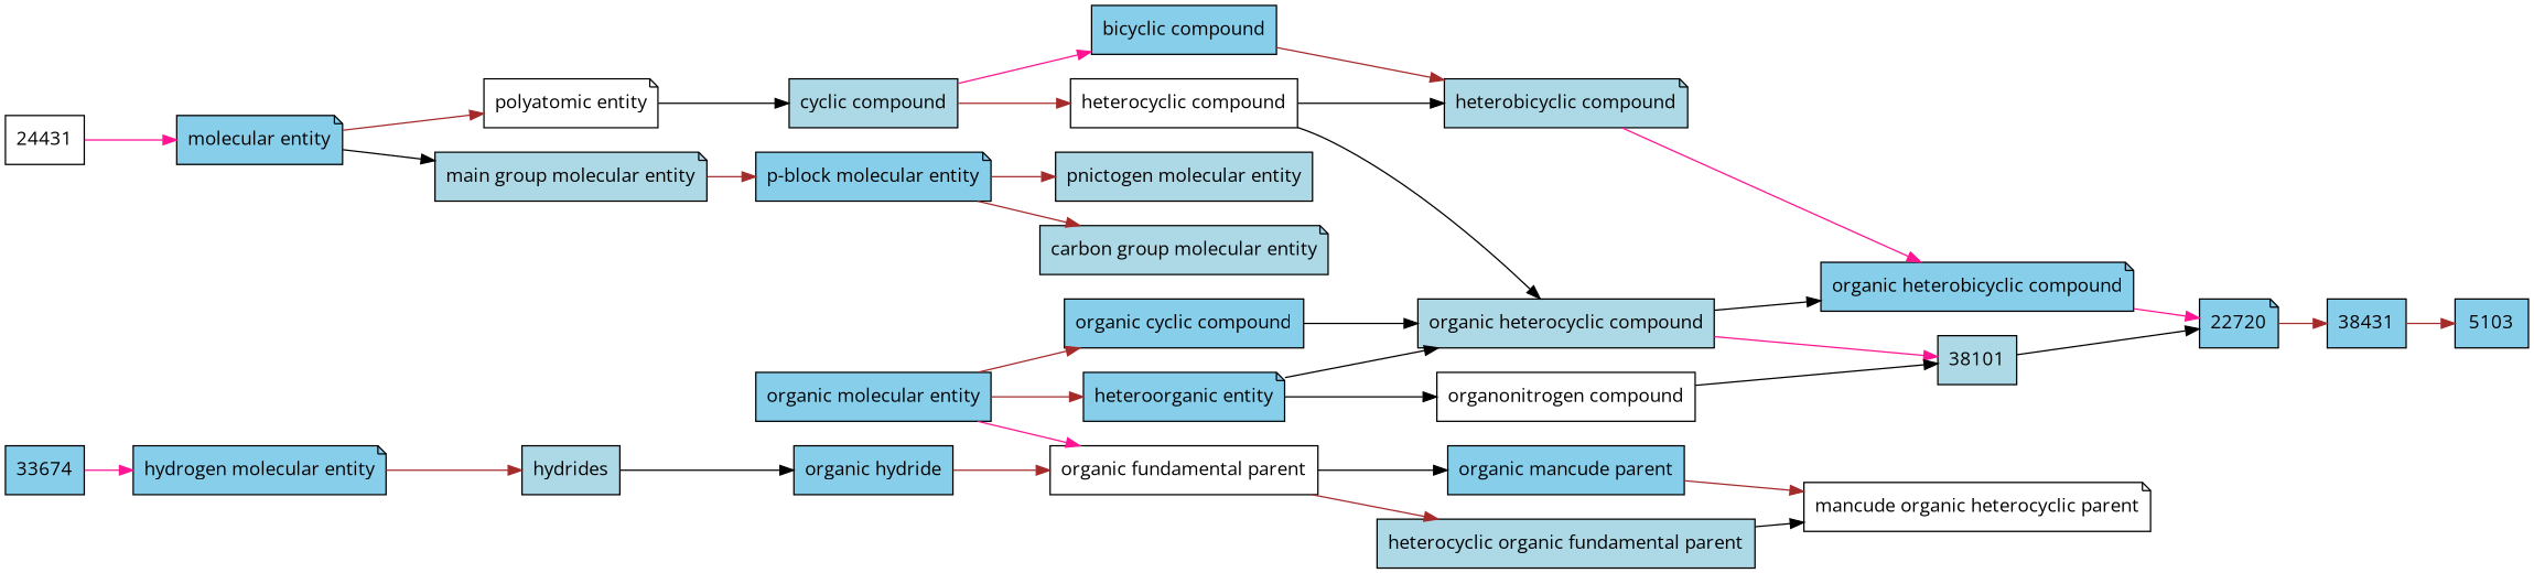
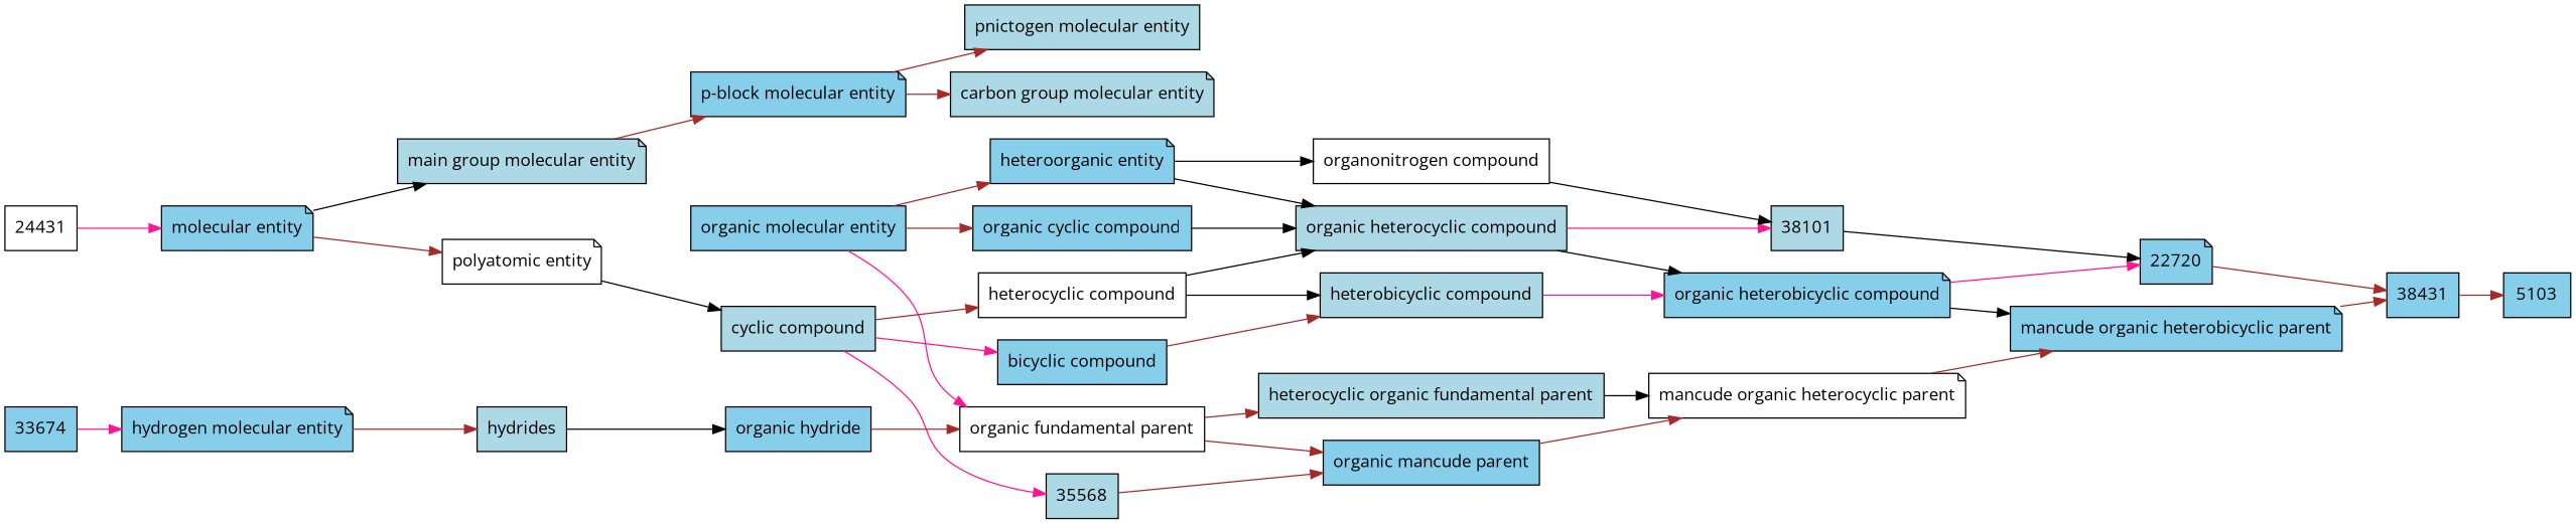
  digraph {
    fontname="Open Sans"
    rankdir=LR
    node [fillcolor=skyblue fontname="Open Sans" shape=box style=filled]
    edge [color=brown fontname="Open Sans"]
    n1 [label=5103]
    n2 [label=38431]
    n3 [label=22720 shape=note]
+   n4 [label="mancude organic heterobicyclic parent" shape=note]
    n5 [fillcolor=lightblue label=38101]
    n6 [label="organic heterobicyclic compound" shape=note]
    n7 [fillcolor=white label="mancude organic heterocyclic parent" shape=note]
    n8 [fillcolor=lightblue label="organic heterocyclic compound"]
    n9 [fillcolor=white label="organonitrogen compound"]
-   n10 [fillcolor=lightblue label="heterobicyclic compound" shape=note]
+   n10 [fillcolor=lightblue label="heterobicyclic compound"]
    n11 [label="organic mancude parent"]
    n12 [fillcolor=lightblue label="heterocyclic organic fundamental parent"]
    n13 [label="heteroorganic entity" shape=note]
    n14 [label="organic cyclic compound"]
    n15 [fillcolor=white label="heterocyclic compound"]
    n16 [label="bicyclic compound"]
+   n17 [fillcolor=lightblue label=35568]
    n18 [fillcolor=white label="organic fundamental parent"]
    n19 [label="organic molecular entity"]
    n20 [fillcolor=lightblue label="cyclic compound"]
    n21 [fillcolor=lightblue label="pnictogen molecular entity"]
    n22 [label="organic hydride"]
    n23 [fillcolor=lightblue label="carbon group molecular entity" shape=note]
    n24 [fillcolor=white label="polyatomic entity" shape=note]
    n25 [label="p-block molecular entity" shape=note]
    n26 [fillcolor=lightblue label=hydrides]
    n27 [label="molecular entity" shape=note]
    n28 [fillcolor=lightblue label="main group molecular entity" shape=note]
    n29 [label=33674]
    n30 [label="hydrogen molecular entity" shape=note]
    n31 [fillcolor=white label=24431]
    n2 -> n1
    n3 -> n2
+   n4 -> n2
    n5 -> n3 [color=black]
    n6 -> n3 [color=deeppink]
+   n6 -> n4 [color=black]
+   n7 -> n4
    n8 -> n5 [color=deeppink]
    n8 -> n6 [color=black]
    n9 -> n5 [color=black]
    n10 -> n6 [color=deeppink]
    n11 -> n7
    n12 -> n7 [color=black]
    n13 -> n8 [color=black]
    n13 -> n9 [color=black]
    n14 -> n8 [color=black]
    n15 -> n8 [color=black]
    n15 -> n10 [color=black]
    n16 -> n10
-   n18 -> n11 [color=black]
+   n17 -> n11
+   n18 -> n11
    n18 -> n12
    n19 -> n13
    n19 -> n14
    n19 -> n18 [color=deeppink]
    n20 -> n15
    n20 -> n16 [color=deeppink]
+   n20 -> n17 [color=deeppink]
    n22 -> n18
    n24 -> n20 [color=black]
    n25 -> n21
    n25 -> n23
    n26 -> n22 [color=black]
    n27 -> n24
    n27 -> n28 [color=black]
    n28 -> n25
    n29 -> n30 [color=deeppink]
    n30 -> n26
    n31 -> n27 [color=deeppink]
  }
